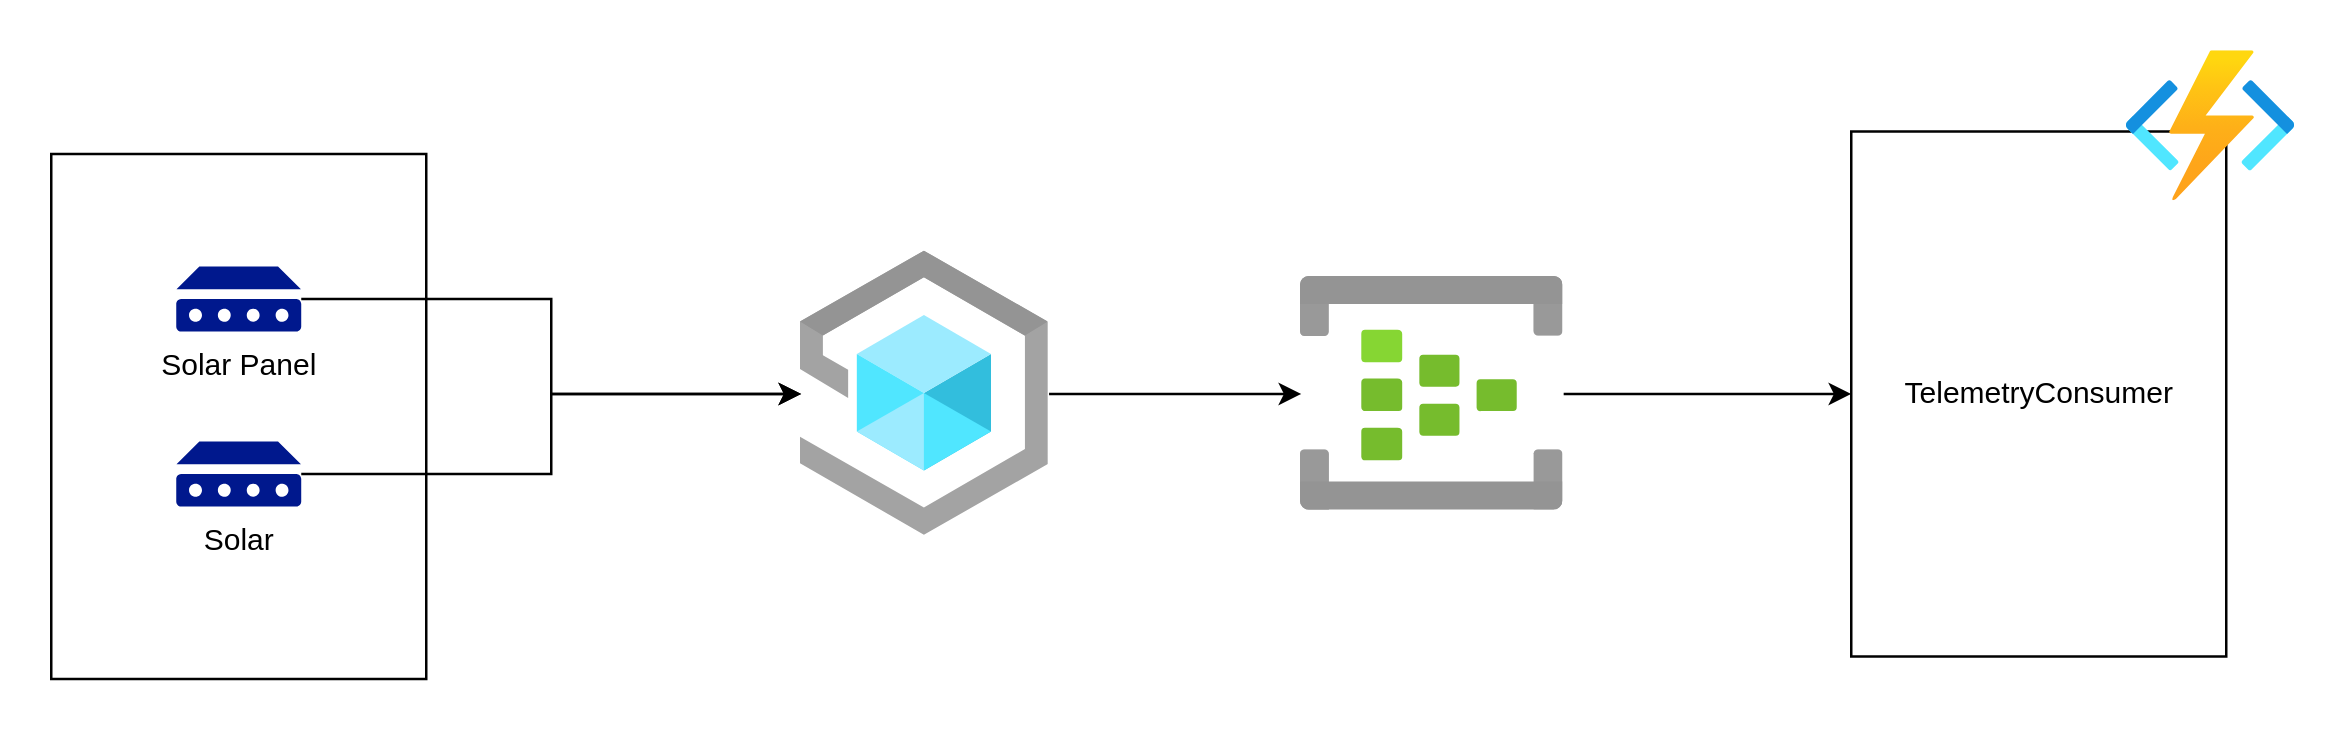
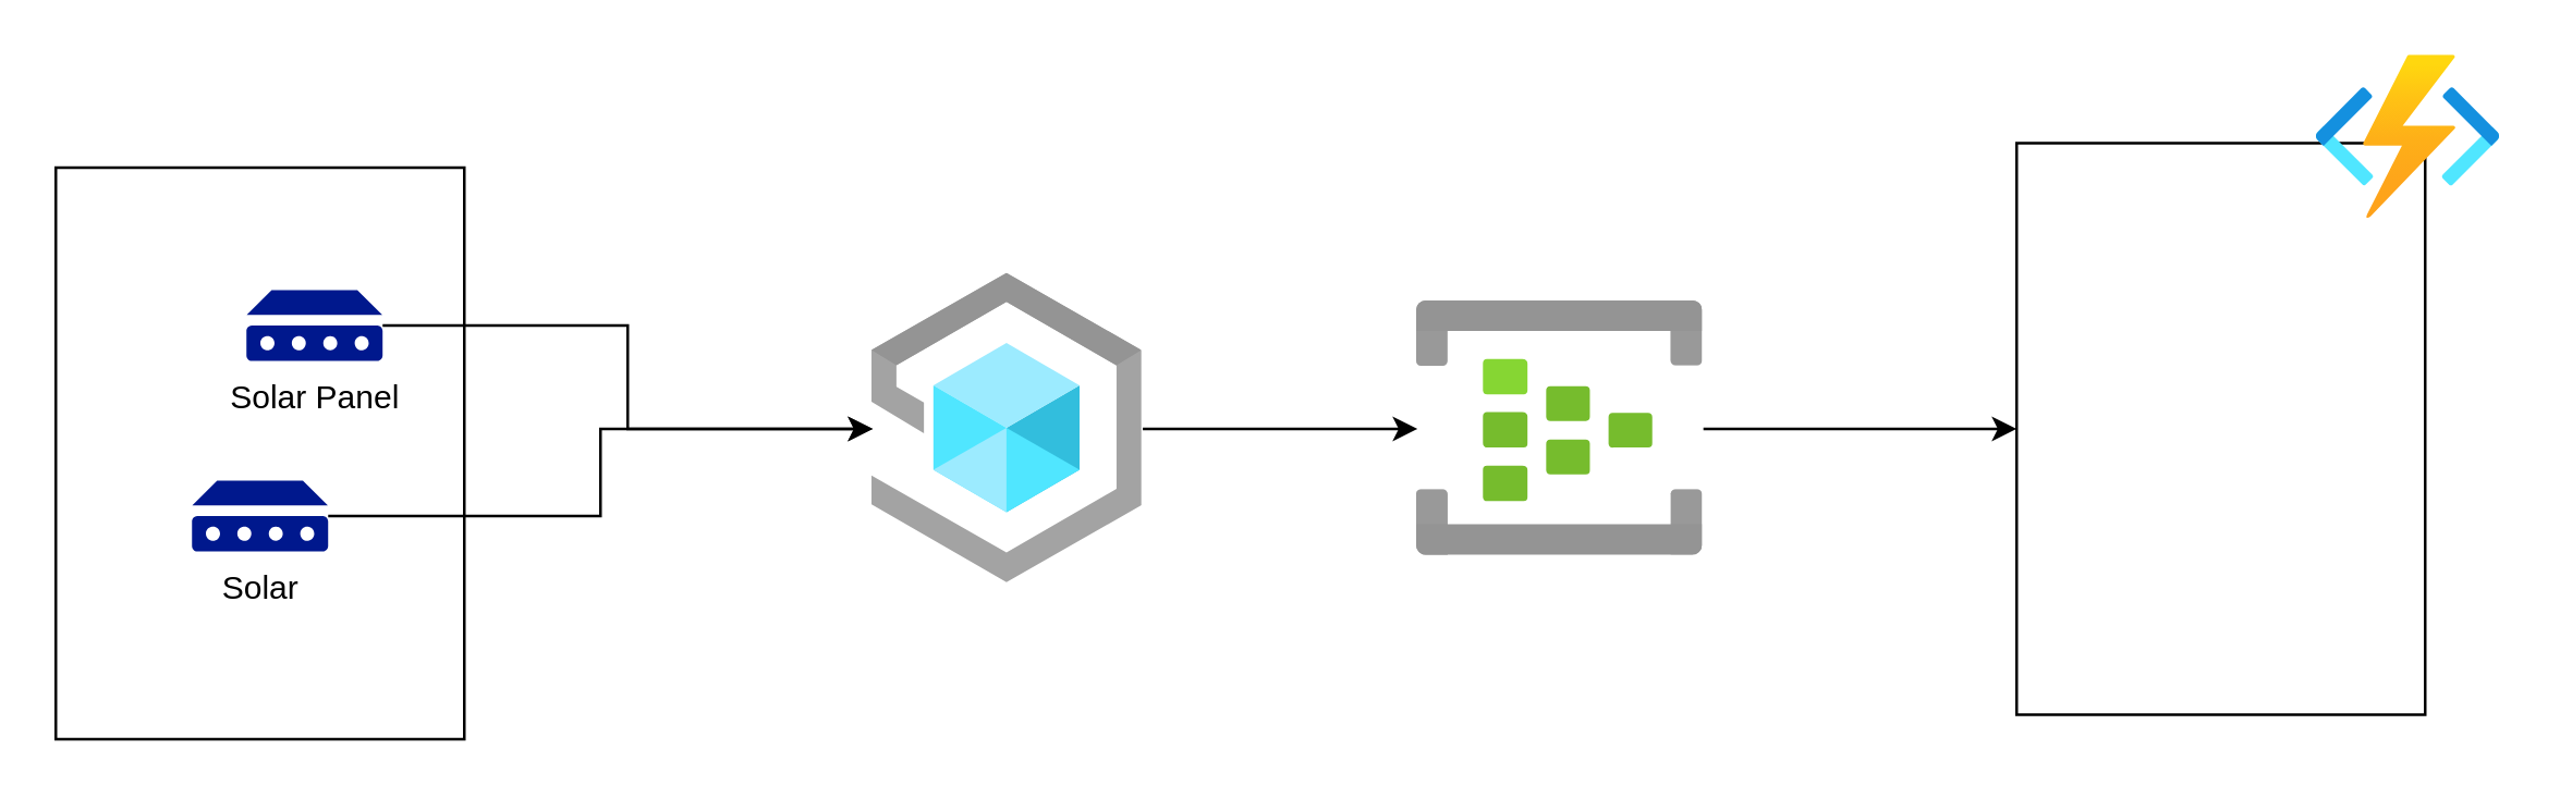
  <mxCell id="0" />
  <mxCell id="1" parent="0" />
  <mxCell id="2" style="edgeStyle=orthogonalEdgeStyle;rounded=0;orthogonalLoop=1;jettySize=auto;html=1;" parent="1" source="3" target="15" edge="1"><mxGeometry relative="1" as="geometry" /></mxCell>
  <mxCell id="3" value="" style="image;aspect=fixed;html=1;points=[];align=center;fontSize=12;image=img/lib/azure2/iot/IoT_Central_Applications.svg;" parent="1" vertex="1"><mxGeometry x="320" y="100" width="99.13" height="114" as="geometry" /></mxCell>
  <mxCell id="4" value="" style="group" parent="1" vertex="1" connectable="0"><mxGeometry x="20" y="29" width="178" height="242" as="geometry" /></mxCell>
  <mxCell id="5" value="" style="rounded=0;whiteSpace=wrap;html=1;" parent="4" vertex="1"><mxGeometry y="32" width="150" height="210" as="geometry" /></mxCell>
  <mxCell id="6" value="Solar" style="sketch=0;aspect=fixed;pointerEvents=1;shadow=0;dashed=0;html=1;strokeColor=none;labelPosition=center;verticalLabelPosition=bottom;verticalAlign=top;align=center;fillColor=#00188D;shape=mxgraph.mscae.enterprise.device" parent="4" vertex="1"><mxGeometry x="50" y="147" width="50" height="26" as="geometry" /></mxCell>
- <mxCell id="7" value="Solar Panel" style="sketch=0;aspect=fixed;pointerEvents=1;shadow=0;dashed=0;html=1;strokeColor=none;labelPosition=center;verticalLabelPosition=bottom;verticalAlign=top;align=center;fillColor=#00188D;shape=mxgraph.mscae.enterprise.device" parent="4" vertex="1"><mxGeometry x="50" y="77" width="50" height="26" as="geometry" /></mxCell>
+ <mxCell id="7" value="Solar Panel" style="sketch=0;aspect=fixed;pointerEvents=1;shadow=0;dashed=0;html=1;strokeColor=none;labelPosition=center;verticalLabelPosition=bottom;verticalAlign=top;align=center;fillColor=#00188D;shape=mxgraph.mscae.enterprise.device" parent="4" vertex="1"><mxGeometry x="70" y="77" width="50" height="26" as="geometry" /></mxCell>
  <mxCell id="8" style="edgeStyle=orthogonalEdgeStyle;rounded=0;orthogonalLoop=1;jettySize=auto;html=1;" parent="1" source="7" target="3" edge="1"><mxGeometry relative="1" as="geometry" /></mxCell>
  <mxCell id="9" style="edgeStyle=orthogonalEdgeStyle;rounded=0;orthogonalLoop=1;jettySize=auto;html=1;" parent="1" source="6" target="3" edge="1"><mxGeometry relative="1" as="geometry" /></mxCell>
  <mxCell id="10" value="" style="group" parent="1" vertex="1" connectable="0"><mxGeometry x="740" y="20" width="178" height="242" as="geometry" /></mxCell>
  <mxCell id="11" value="" style="rounded=0;whiteSpace=wrap;html=1;container=0;" parent="10" vertex="1"><mxGeometry y="32" width="150" height="210" as="geometry" /></mxCell>
  <mxCell id="12" value="" style="image;aspect=fixed;html=1;points=[];align=center;fontSize=12;image=img/lib/azure2/compute/Function_Apps.svg;container=0;" parent="10" vertex="1"><mxGeometry x="110" width="68" height="60" as="geometry" /></mxCell>
- <mxCell id="13" value="TelemetryConsumer" style="text;html=1;align=center;verticalAlign=middle;resizable=0;points=[];autosize=1;strokeColor=none;fillColor=none;container=0;" parent="10" vertex="1"><mxGeometry x="10" y="122" width="130" height="30" as="geometry" /></mxCell>
  <mxCell id="14" style="edgeStyle=orthogonalEdgeStyle;rounded=0;orthogonalLoop=1;jettySize=auto;html=1;" edge="1" parent="1" source="15" target="11"><mxGeometry relative="1" as="geometry" /></mxCell>
  <mxCell id="15" value="" style="image;aspect=fixed;html=1;points=[];align=center;fontSize=12;image=img/lib/azure2/analytics/Event_Hubs.svg;" vertex="1" parent="1"><mxGeometry x="520" y="110" width="104.97" height="94" as="geometry" /></mxCell>
